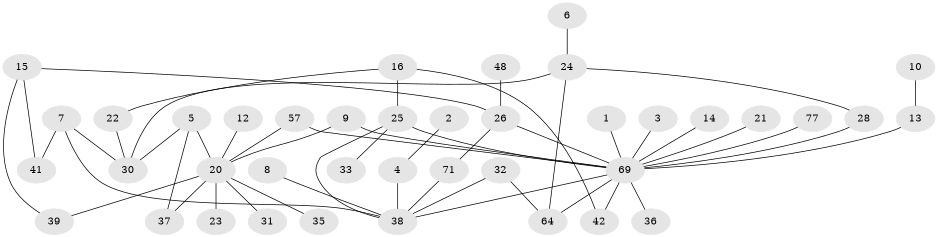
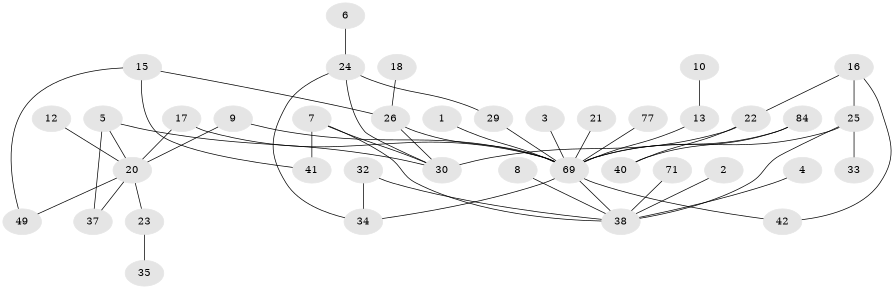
  graph {
    node [color=gray90 style=filled]
    edge [weight=1.0]
    n1 [label=69]
    1
    38
    42
-   34 [label=64]
-   36
+   34
    2
    3
    4
    5
    20
    30
    37
-   39
+   39 [label=49]
    23
-   31
    35
    6
    24
-   28
+   28 [label=29]
    7
    41
    8
    9
    10
    13
    n27 [label=71]
    12
-   14
+   14 [label=84]
+   40
    15
    26
    22
    16
    25
    33
-   17 [label=57]
-   18 [label=48]
+   17
+   18
    32
    21
    n41 [label=77]
    n1 -- 38
    n1 -- 42
    n1 -- 34
-   n1 -- 36
    1 -- n1
-   2 -- 4
+   2 -- 38
    3 -- n1
    4 -- 38
    5 -- 20
    5 -- 30
    5 -- 37
    20 -- 37
    20 -- 39
    20 -- 23
-   20 -- 31
-   20 -- 35
+   23 -- 35
    6 -- 24
    24 -- 34
    24 -- 30
    24 -- 28
    28 -- n1
    7 -- 38
    7 -- 30
    7 -- 41
    8 -- 38
    9 -- n1
    9 -- 20
    10 -- 13
    13 -- n1 [weight=2.0]
    n27 -- 38
    12 -- 20
    14 -- n1
+   14 -- 40
    15 -- 39
    15 -- 41
    15 -- 26
    26 -- n1
-   26 -- n27
+   26 -- 30
    22 -- 30
+   22 -- 40
    16 -- 42
    16 -- 22
    16 -- 25
    25 -- n1
    25 -- 38
    25 -- 33
    17 -- n1
    17 -- 20
    18 -- 26
    32 -- 38
    32 -- 34
    21 -- n1
    n41 -- n1
  }
